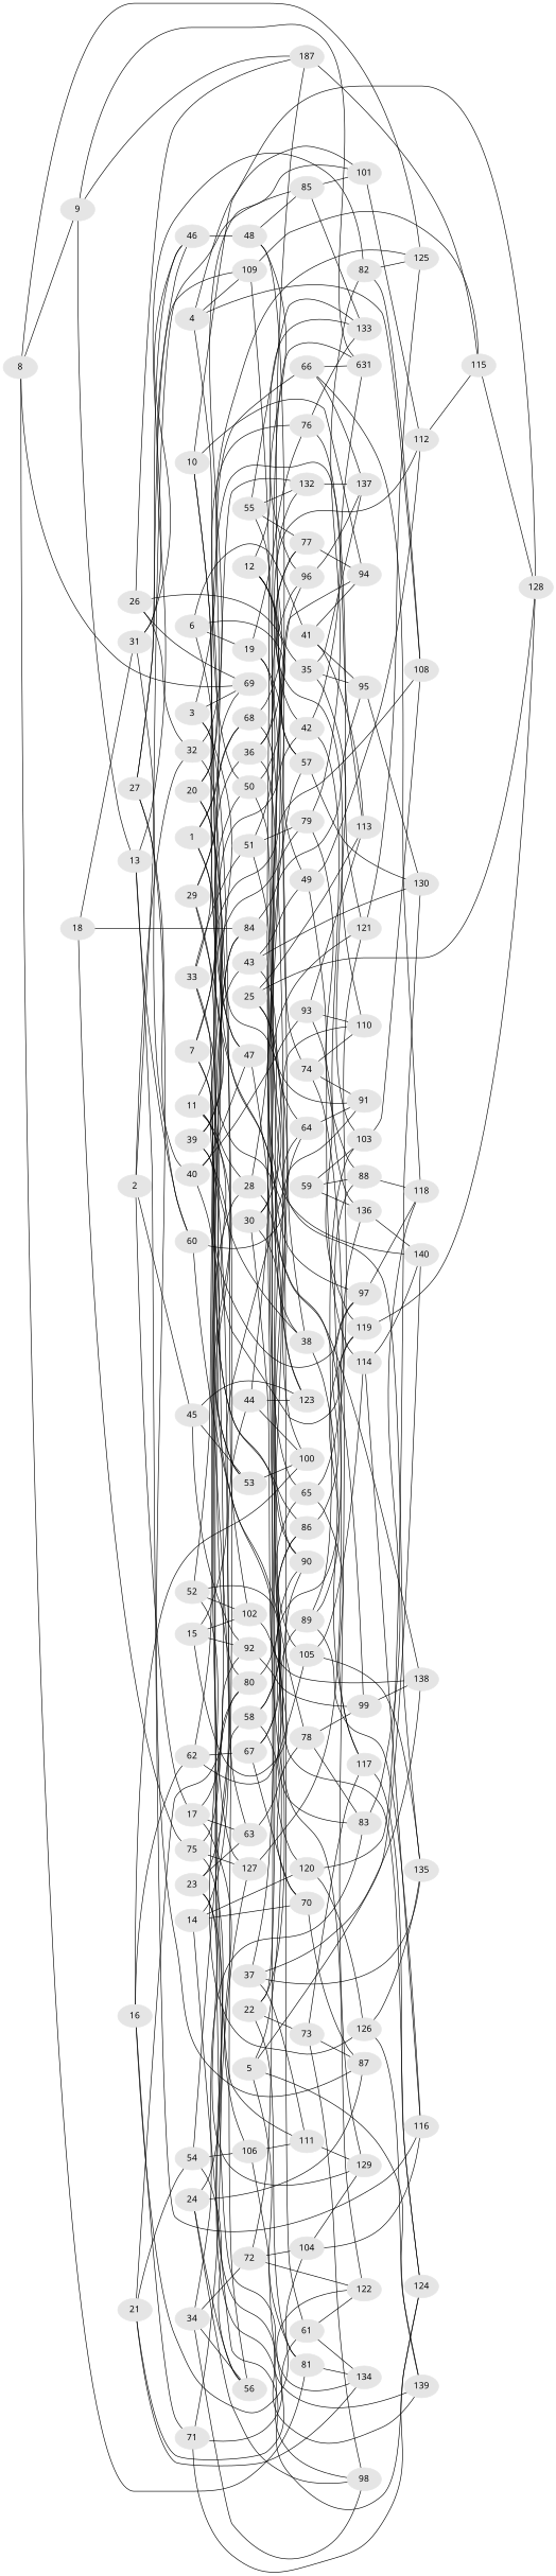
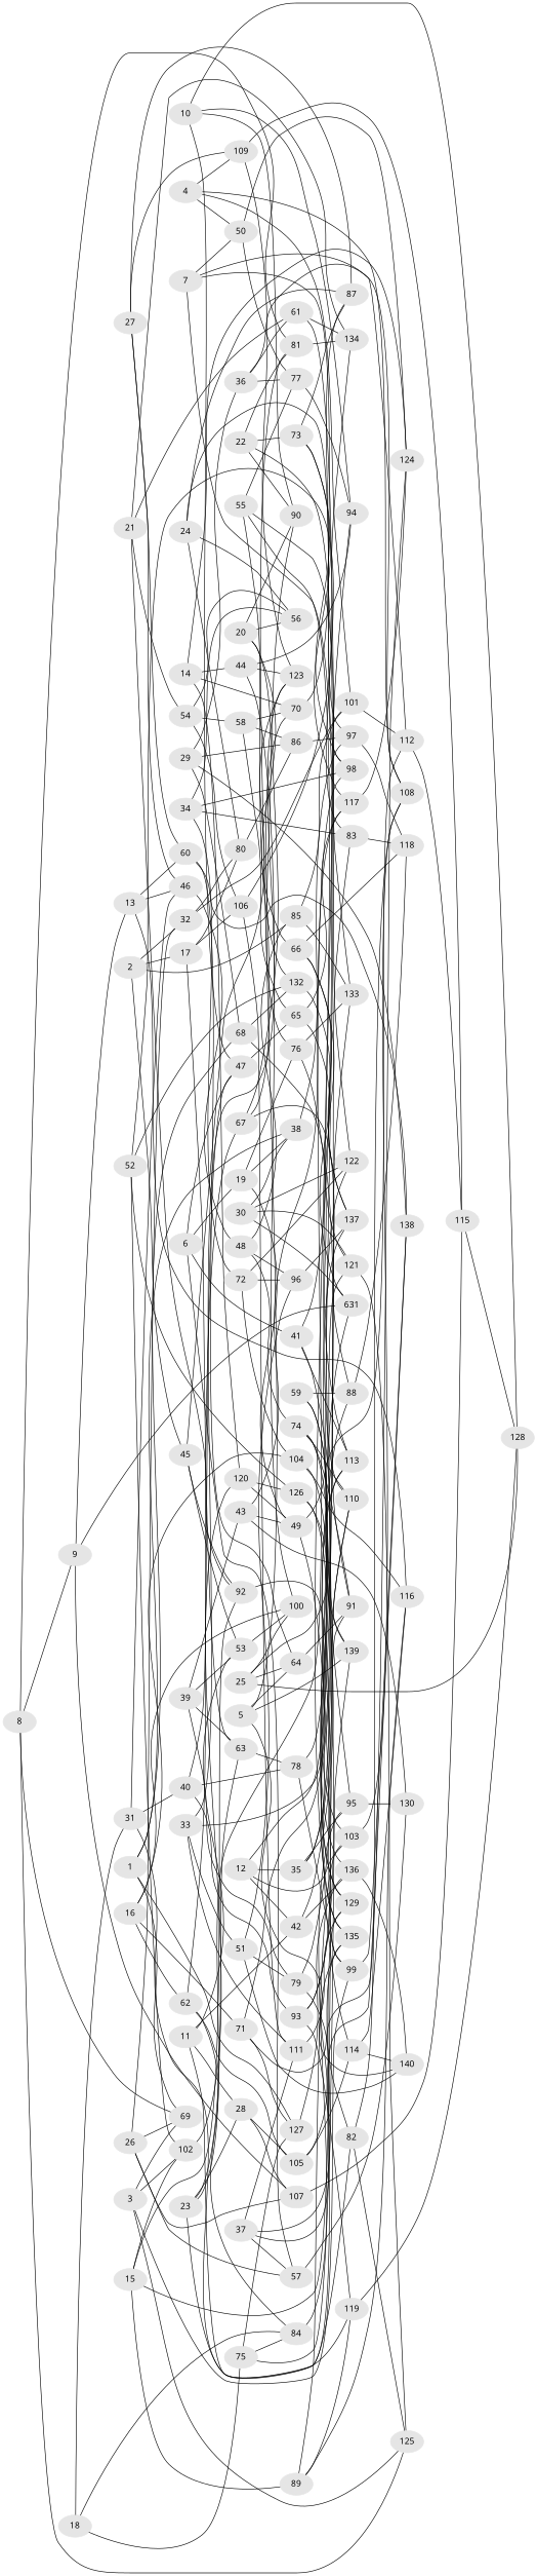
  graph {
    fontname="Noto Sans"
    rankdir=LR
    node [color=gray90 fontname="Noto Sans" style=filled]
    edge [fontname="Noto Sans"]
    1
    38
    68
    69
    127
    117
    91
    132
    136
    2
    17
    32
    45
    85
    63
    80
    106
    101
    53
    92
    123
    133
    3
    99
    102
    125
    138
    120
    4
    50
    108
    109
    124
    77
    112
    115
    5
    64
    81
    139
    140
    134
    6
    19
    41
    47
    57
    49
    76
    94
    113
    95
    65
    130
    7
    97
    118
    8
    9
    13
-   107 [label=187]
+   107
    n62 [label=631]
    46
    60
    116
    10
    90
    128
    11
    28
    42
    119
    105
    100
    12
    35
    103
    110
    137
    48
    14
    44
    70
    87
    126
    15
    89
    16
    62
    71
    104
    84
    67
    122
    129
    78
    86
    111
    18
    31
    75
    40
    82
    59
    88
    114
    20
    56
    66
    21
    54
    61
    58
    22
    73
    98
    23
    24
    25
    26
    27
    135
    29
    36
    30
    121
    93
    33
    51
    79
    96
    34
    72
    83
    37
    39
    43
    74
    52
    55
    1 -- 38
    1 -- 68
    1 -- 69
    1 -- 127
    38 -- 117
    68 -- 91
    68 -- 132
    127 -- 136
    117 -- 124
    132 -- 137
    136 -- 140
    2 -- 17
    2 -- 32
    2 -- 45
    2 -- 85
    17 -- 63
    17 -- 80
    17 -- 106
    32 -- 80
    32 -- 101
    45 -- 53
    45 -- 92
    45 -- 123
    85 -- 101
    85 -- 133
    63 -- 78
    80 -- 86
    106 -- 134
    106 -- 111
    101 -- 112
    53 -- 100
    92 -- 99
    3 -- 69
    3 -- 99
    3 -- 102
    3 -- 125
    99 -- 138
    102 -- 120
-   120 -- 130
+   120 -- 49
    120 -- 126
    4 -- 101
    4 -- 50
    4 -- 108
    4 -- 109
    50 -- 124
    50 -- 77
    109 -- 123
    109 -- 115
    77 -- 94
    112 -- 115
    115 -- 128
    5 -- 64
    5 -- 81
    5 -- 139
    5 -- 140
    64 -- 91
    81 -- 134
    6 -- 19
    6 -- 41
    6 -- 47
    6 -- 57
    19 -- 38
    19 -- 49
    19 -- 76
    41 -- 94
    41 -- 113
    41 -- 95
    47 -- 65
    57 -- 130
    49 -- 112
    49 -- 114
    76 -- 133
    76 -- 113
    95 -- 130
    65 -- 117
    65 -- 121
    7 -- 50
    7 -- 108
    7 -- 139
    7 -- 97
    97 -- 118
    8 -- 69
    8 -- 125
    8 -- 81
    8 -- 9
    9 -- 13
    9 -- 107
    9 -- n62
    13 -- 46
    13 -- 60
    13 -- 116
    107 -- 115
    46 -- 48
    60 -- 138
    60 -- 64
    10 -- 47
    10 -- 94
    10 -- 90
    10 -- 128
    11 -- 53
    11 -- 28
    11 -- 42
    11 -- 119
    28 -- 107
    28 -- 105
    42 -- 136
    42 -- n62
    119 -- 128
    105 -- 114
    105 -- 135
    12 -- 133
    12 -- 42
    12 -- 35
    12 -- 103
    35 -- 95
    35 -- 110
    35 -- 137
    103 -- 108
    48 -- 85
    48 -- 96
    48 -- 74
    14 -- 120
    14 -- 124
    14 -- 44
    14 -- 70
    44 -- 123
    44 -- 94
    44 -- 100
    70 -- 87
    126 -- 139
    126 -- 135
    15 -- 91
    15 -- 92
    15 -- 102
    15 -- 89
    89 -- 116
    89 -- 119
    89 -- 103
    16 -- 100
    16 -- 62
    16 -- 71
    16 -- 104
    62 -- 105
    62 -- 84
    62 -- 67
    71 -- 127
    71 -- 124
    71 -- 122
    104 -- 116
    104 -- 129
    84 -- 95
    67 -- 90
    67 -- 70
    67 -- 88
    78 -- 99
    78 -- 83
    86 -- 97
    111 -- 129
    18 -- 84
    18 -- 31
    18 -- 75
    31 -- 46
    31 -- 40
    31 -- 82
    75 -- 127
    75 -- 139
    75 -- 84
    40 -- 47
    40 -- 78
    40 -- 93
    82 -- 125
    82 -- 108
    59 -- 136
    59 -- 103
    59 -- 88
    88 -- 118
    114 -- 140
    114 -- 116
    20 -- 76
    20 -- 90
    20 -- 56
    20 -- 66
    66 -- 118
    66 -- n62
    66 -- 137
    21 -- 92
    21 -- 134
    21 -- 54
    21 -- 61
    54 -- 106
    54 -- 56
    54 -- 58
    61 -- 134
    61 -- 122
    58 -- 65
    58 -- 70
    58 -- 86
    22 -- 81
    22 -- 90
    22 -- 110
    22 -- 73
    73 -- 117
    73 -- 87
    73 -- 98
    23 -- 63
    23 -- 28
    23 -- 129
    23 -- 98
    24 -- 80
    24 -- 87
    24 -- 56
    24 -- 98
    25 -- 64
    25 -- 113
    25 -- 128
    25 -- 100
    26 -- 69
    26 -- 32
    26 -- 57
    26 -- 107
    27 -- 109
    27 -- 46
    27 -- 60
    27 -- 87
    29 -- 68
    29 -- 138
    29 -- 86
    29 -- 36
    36 -- 77
    36 -- 112
    36 -- 61
    30 -- 38
    30 -- n62
    30 -- 122
    30 -- 121
    121 -- 125
    93 -- 113
    93 -- 119
    93 -- 110
    33 -- 123
    33 -- 111
    33 -- 121
    33 -- 51
    51 -- 140
    51 -- 79
    51 -- 96
    79 -- 82
    79 -- 88
    96 -- 137
    34 -- 56
    34 -- 98
    34 -- 72
    34 -- 83
    72 -- 104
    72 -- 122
    72 -- 96
    83 -- 118
    37 -- 138
    37 -- 57
    37 -- 111
    37 -- 135
    39 -- 63
    39 -- 53
    39 -- 79
    39 -- 43
    43 -- 49
    43 -- 130
    43 -- 97
    74 -- 91
    74 -- 110
    74 -- 129
    52 -- 132
    52 -- 102
    52 -- 126
    52 -- 83
    55 -- 132
    55 -- 133
    55 -- 77
    55 -- 135
  }
